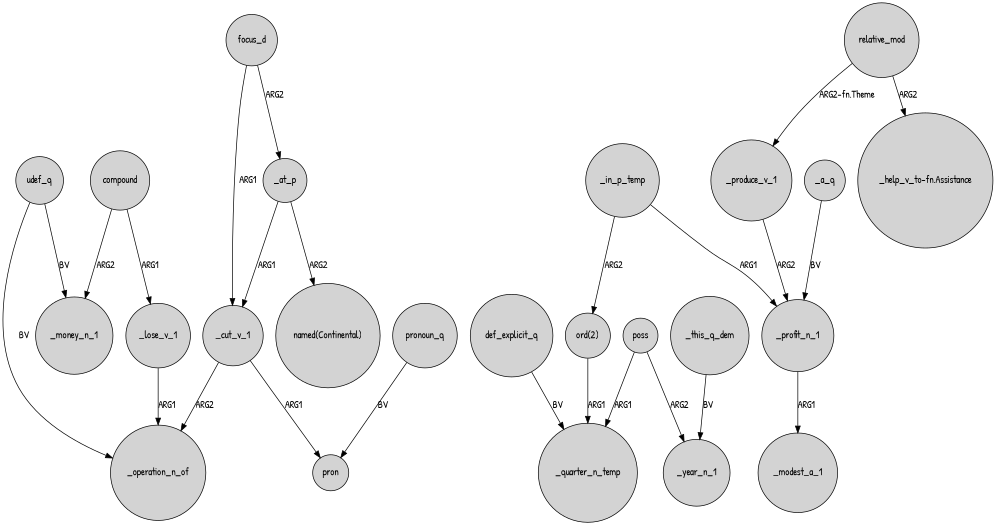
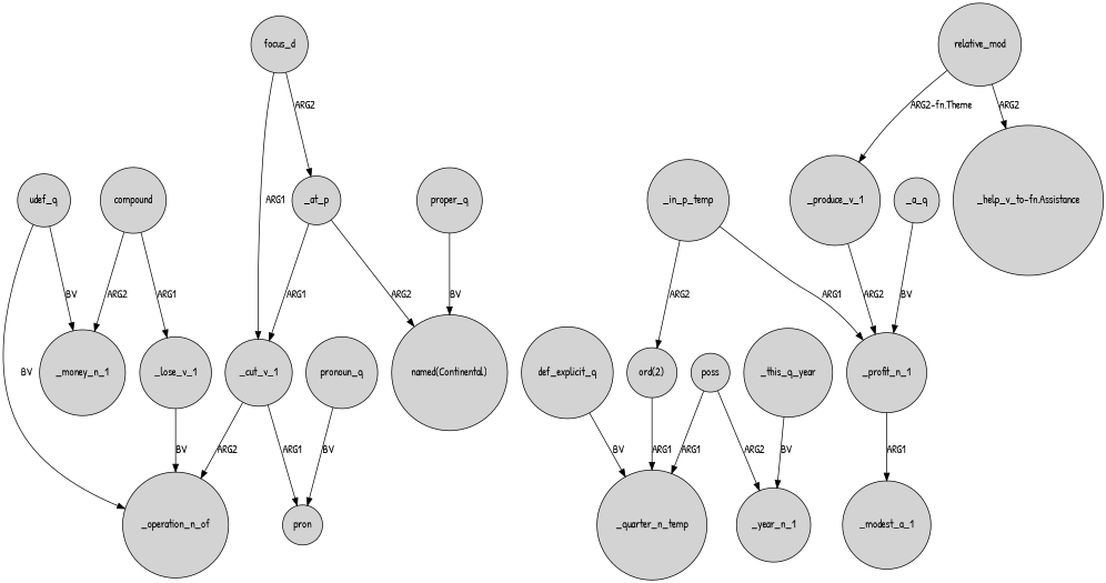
  digraph {
    fontname="Patrick Hand"
    node [fontname="Patrick Hand" shape=circle style=filled]
    edge [fontname="Patrick Hand"]
    udef_q
    _money_n_1
    _operation_n_of
    _at_p
    _cut_v_1
    "named(Continental)"
    pron
    def_explicit_q
    _quarter_n_temp
    "ord(2)"
    focus_d
    _in_p_temp
    _profit_n_1
    _modest_a_1
    pronoun_q
    compound
    _lose_v_1
    poss
    _year_n_1
+   proper_q
    relative_mod
    "_help_v_to-fn.Assistance"
    _produce_v_1
    _a_q
-   _this_q_dem
+   _this_q_dem [label=_this_q_year]
    udef_q -> _money_n_1 [label=BV]
    udef_q -> _operation_n_of [label=BV]
    _at_p -> _cut_v_1 [label=ARG1]
    _at_p -> "named(Continental)" [label=ARG2]
    _cut_v_1 -> _operation_n_of [label=ARG2]
    _cut_v_1 -> pron [label=ARG1]
    def_explicit_q -> _quarter_n_temp [label=BV]
    "ord(2)" -> _quarter_n_temp [label=ARG1]
    focus_d -> _at_p [label=ARG2]
    focus_d -> _cut_v_1 [label=ARG1]
    _in_p_temp -> "ord(2)" [label=ARG2]
    _in_p_temp -> _profit_n_1 [label=ARG1]
    _profit_n_1 -> _modest_a_1 [label=ARG1]
    pronoun_q -> pron [label=BV]
    compound -> _money_n_1 [label=ARG2]
    compound -> _lose_v_1 [label=ARG1]
-   _lose_v_1 -> _operation_n_of [label=ARG1]
+   _lose_v_1 -> _operation_n_of [label=BV]
    poss -> _quarter_n_temp [label=ARG1]
    poss -> _year_n_1 [label=ARG2]
+   proper_q -> "named(Continental)" [label=BV]
    relative_mod -> "_help_v_to-fn.Assistance" [label=ARG2]
    relative_mod -> _produce_v_1 [label="ARG2-fn.Theme"]
    _produce_v_1 -> _profit_n_1 [label=ARG2]
    _a_q -> _profit_n_1 [label=BV]
    _this_q_dem -> _year_n_1 [label=BV]
  }
